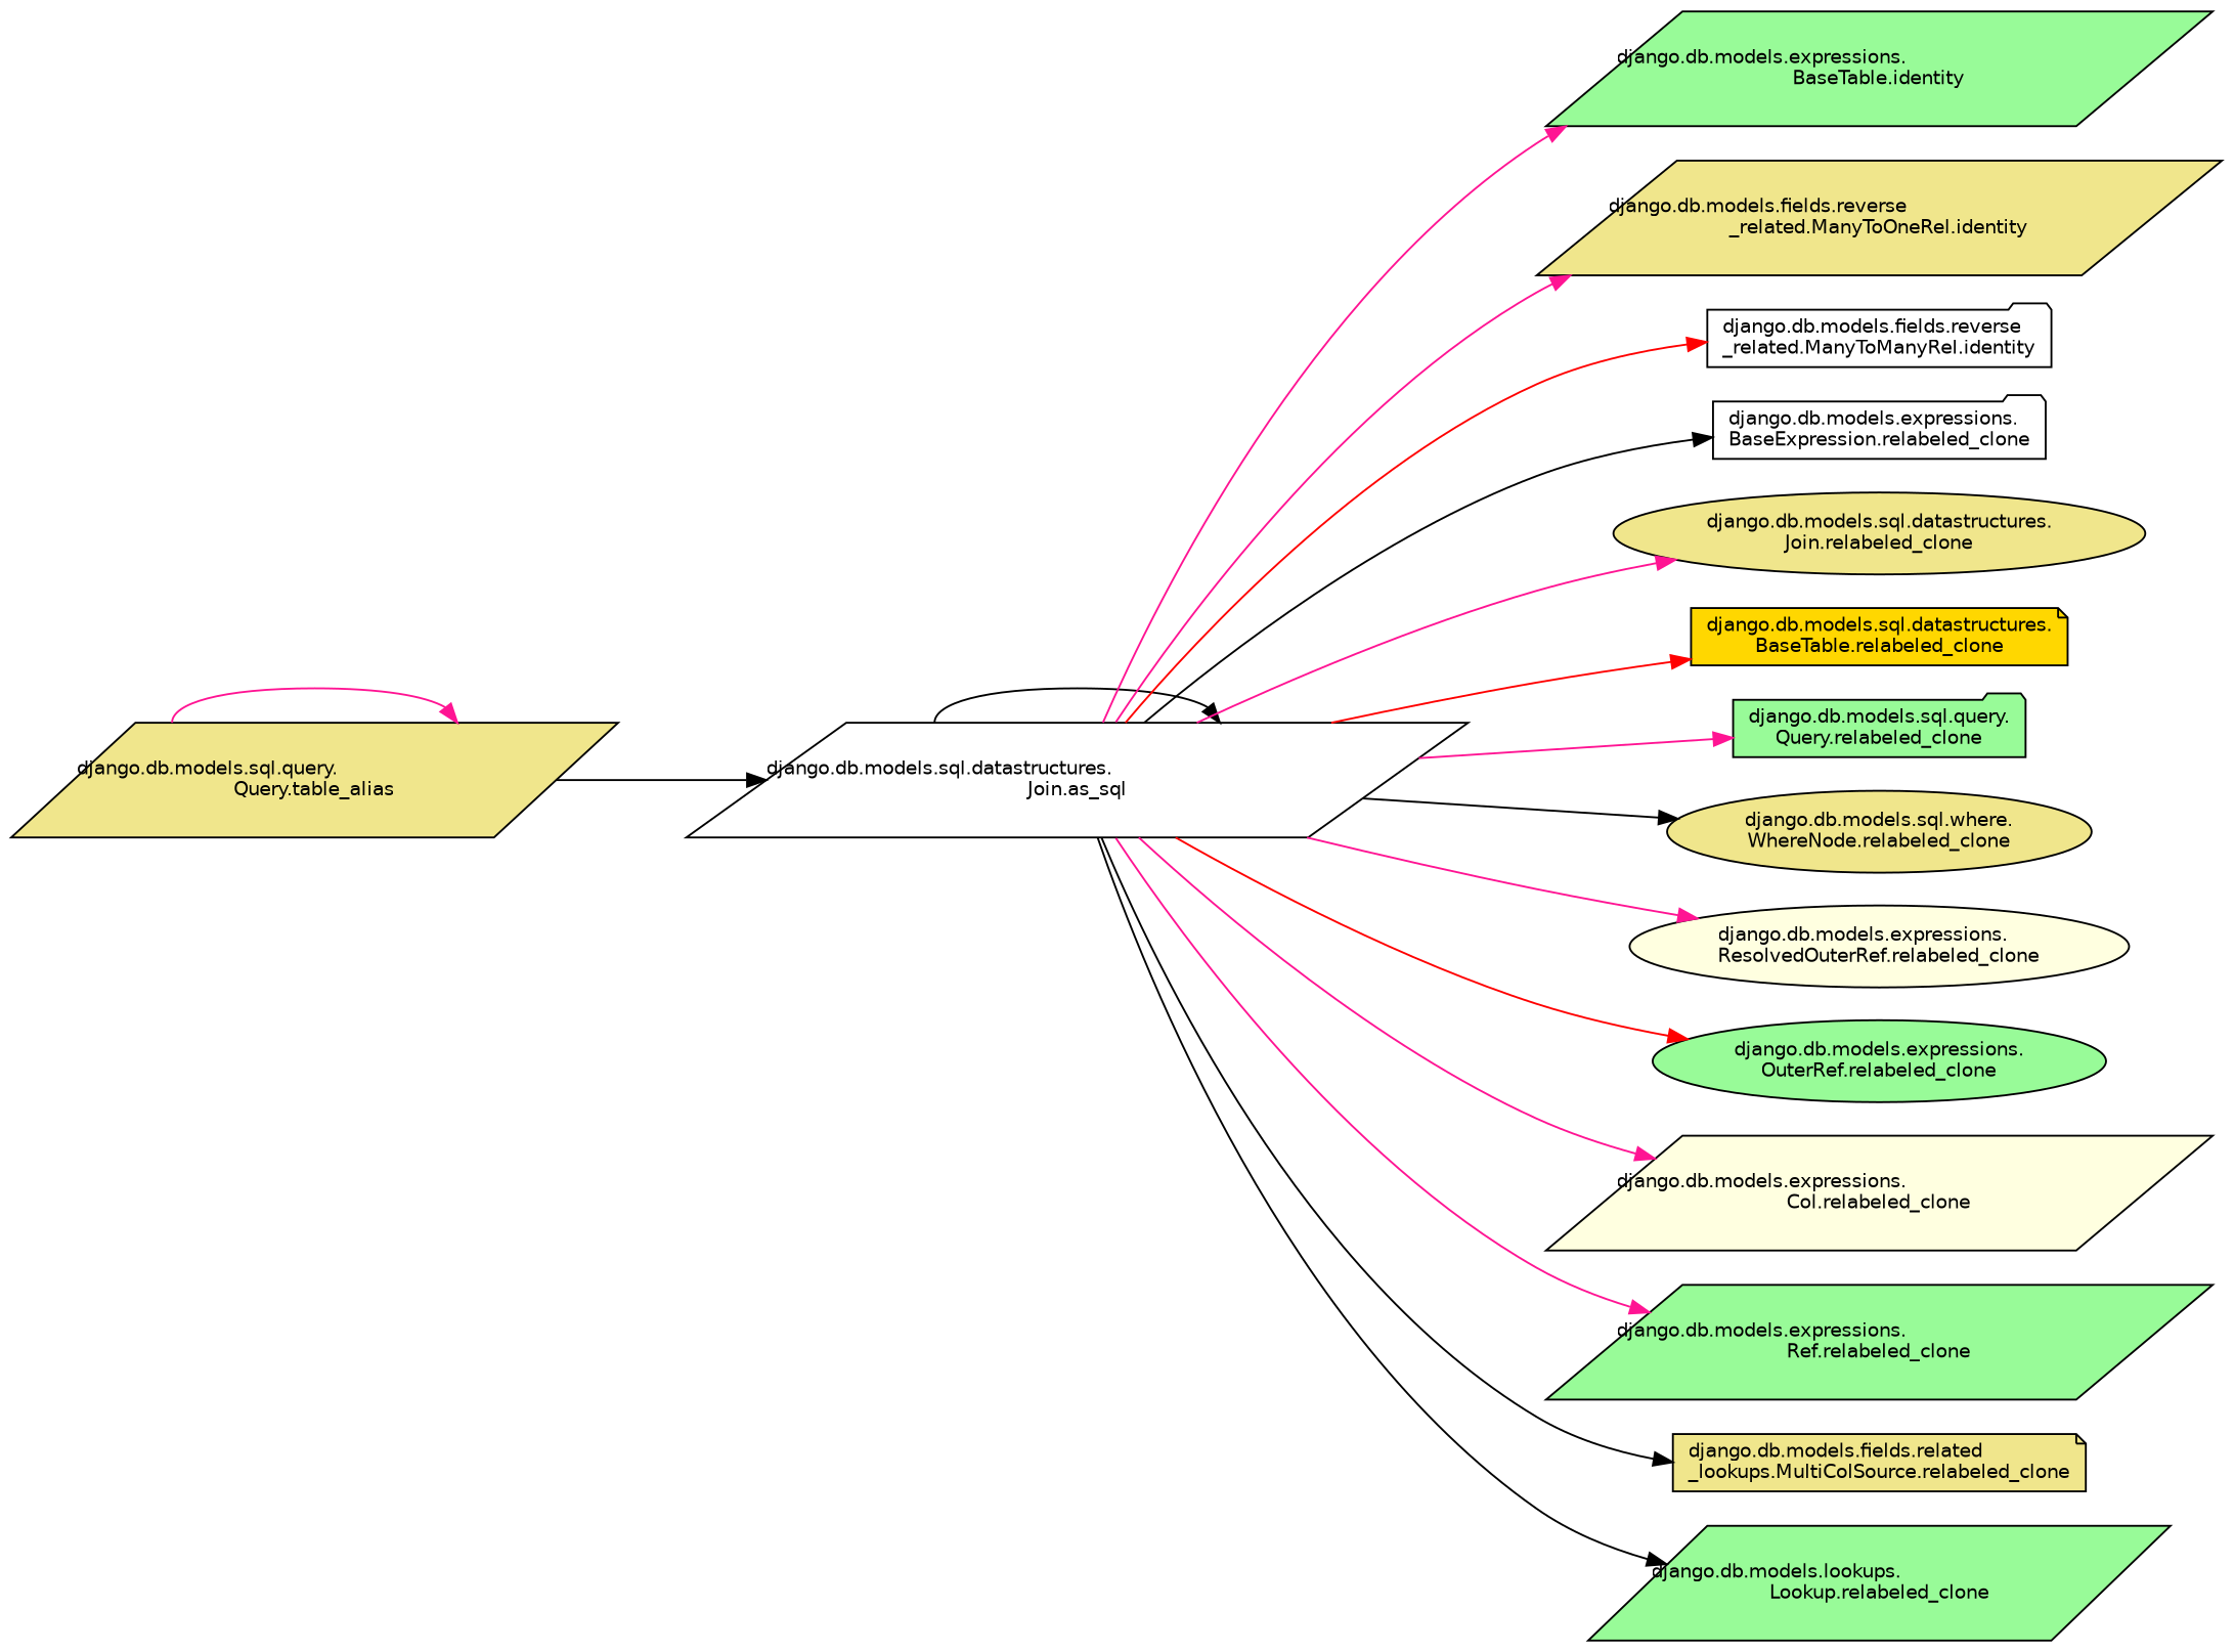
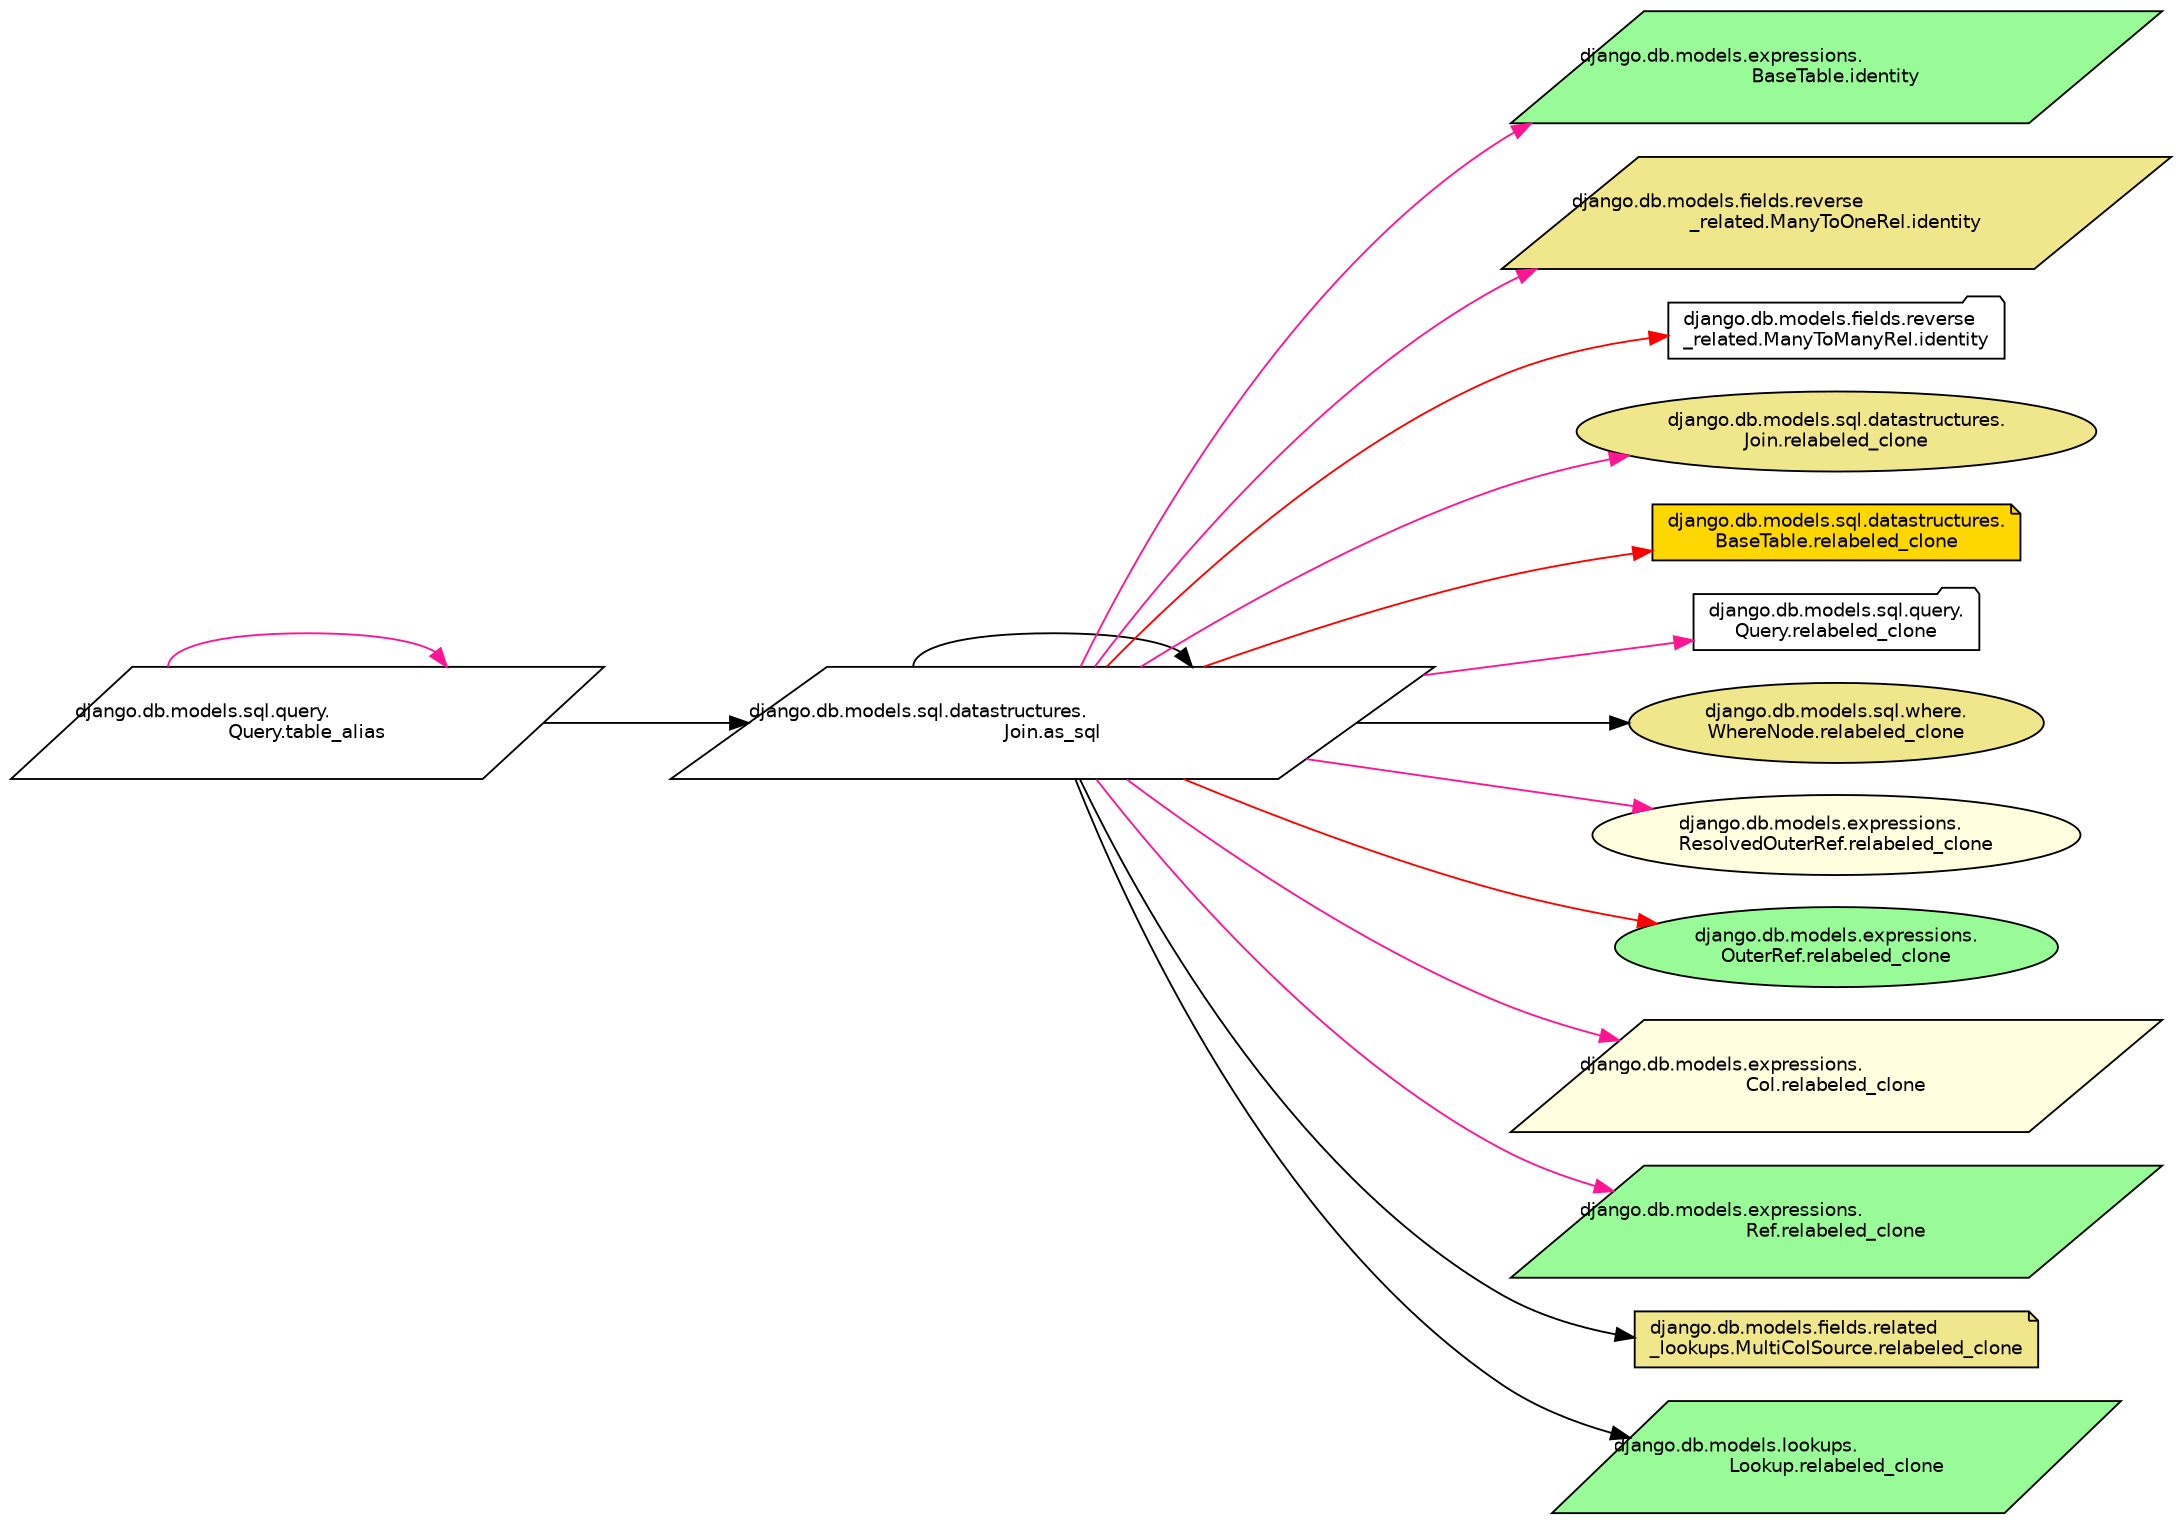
  digraph {
    rankdir=LR
    node [color=black fillcolor=khaki fontname=Helvetica fontsize=10 shape=parallelogram style=filled]
    edge [color=deeppink fontname=Helvetica fontsize=10 labelfontname=Helvetica labelfontsize=10 style=solid]
    n1 [fillcolor=white fontcolor=black height=0.2 label="django.db.models.sql.datastructures.\lJoin.as_sql" width=0.4]
    n2 [fillcolor=palegreen height=0.2 label="django.db.models.expressions.\lBaseTable.identity" width=0.4]
    n3 [height=0.2 label="django.db.models.fields.reverse\l_related.ManyToOneRel.identity" width=0.4]
    n4 [fillcolor=white height=0.2 label="django.db.models.fields.reverse\l_related.ManyToManyRel.identity" shape=folder width=0.4]
-   n5 [fillcolor=white height=0.2 label="django.db.models.expressions.\lBaseExpression.relabeled_clone" shape=folder width=0.4]
    n6 [height=0.2 label="django.db.models.sql.datastructures.\lJoin.relabeled_clone" shape=ellipse width=0.4]
    n7 [fillcolor=gold height=0.2 label="django.db.models.sql.datastructures.\lBaseTable.relabeled_clone" shape=note width=0.4]
-   n8 [fillcolor=palegreen height=0.2 label="django.db.models.sql.query.\lQuery.relabeled_clone" shape=folder width=0.4]
+   n8 [fillcolor=white height=0.2 label="django.db.models.sql.query.\lQuery.relabeled_clone" shape=folder width=0.4]
    n9 [height=0.2 label="django.db.models.sql.where.\lWhereNode.relabeled_clone" shape=ellipse width=0.4]
    n10 [fillcolor=lightyellow height=0.2 label="django.db.models.expressions.\lResolvedOuterRef.relabeled_clone" shape=ellipse width=0.4]
    n11 [fillcolor=palegreen height=0.2 label="django.db.models.expressions.\lOuterRef.relabeled_clone" shape=ellipse width=0.4]
    n12 [fillcolor=lightyellow height=0.2 label="django.db.models.expressions.\lCol.relabeled_clone" width=0.4]
    n13 [fillcolor=palegreen height=0.2 label="django.db.models.expressions.\lRef.relabeled_clone" width=0.4]
    n14 [height=0.2 label="django.db.models.fields.related\l_lookups.MultiColSource.relabeled_clone" shape=note width=0.4]
    n15 [fillcolor=palegreen height=0.2 label="django.db.models.lookups.\lLookup.relabeled_clone" width=0.4]
-   n16 [height=0.2 label="django.db.models.sql.query.\lQuery.table_alias" width=0.4]
+   n16 [fillcolor=white height=0.2 label="django.db.models.sql.query.\lQuery.table_alias" width=0.4]
    n1 -> n1 [color=black]
    n1 -> n2
    n1 -> n3
    n1 -> n4 [color=red]
-   n1 -> n5 [color=black]
    n1 -> n6
    n1 -> n7 [color=red]
    n1 -> n8
    n1 -> n9 [color=black]
    n1 -> n10
    n1 -> n11 [color=red]
    n1 -> n12
    n1 -> n13
    n1 -> n14 [color=black]
    n1 -> n15 [color=black]
    n16 -> n1 [color=black]
    n16 -> n16
  }
